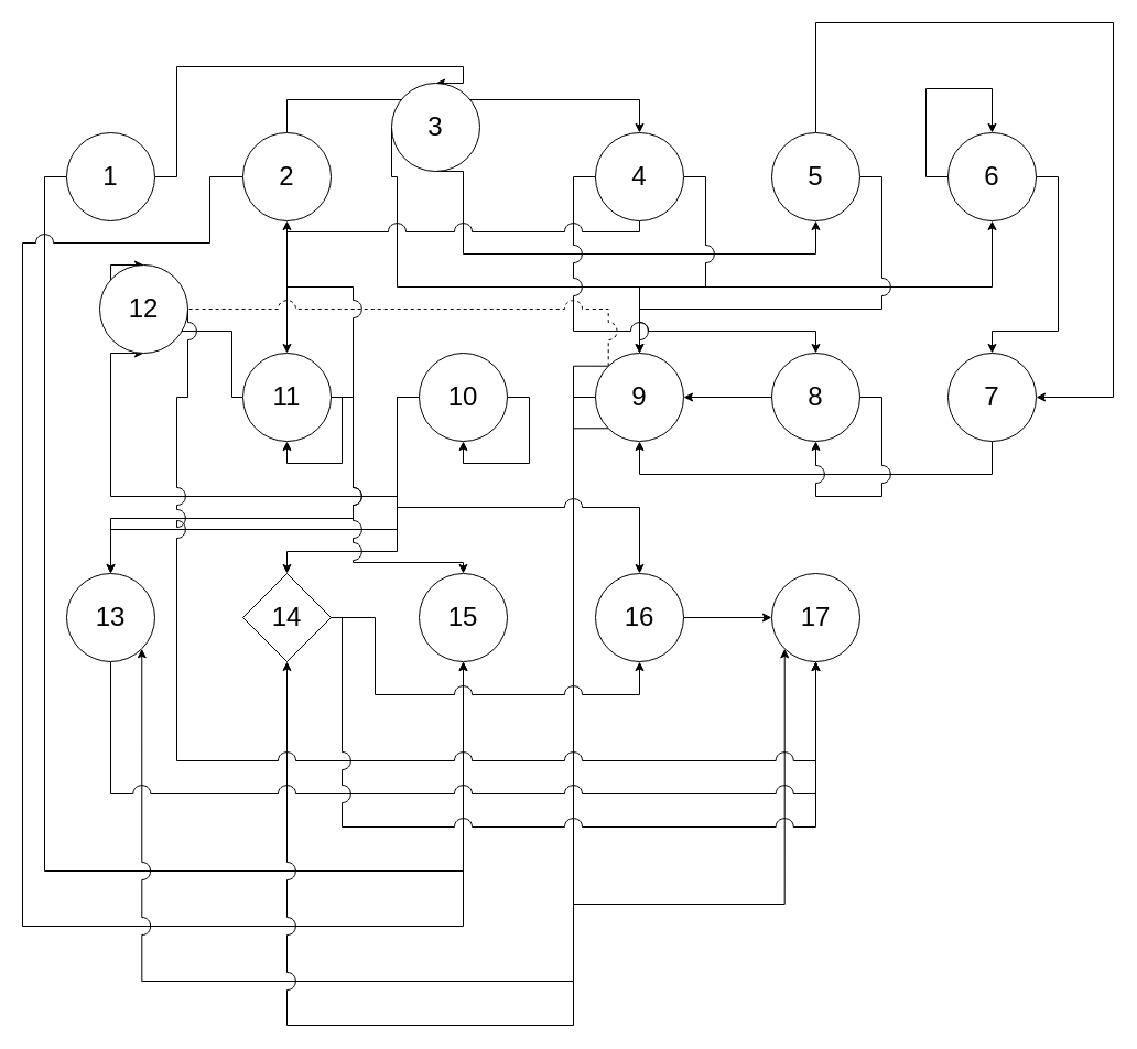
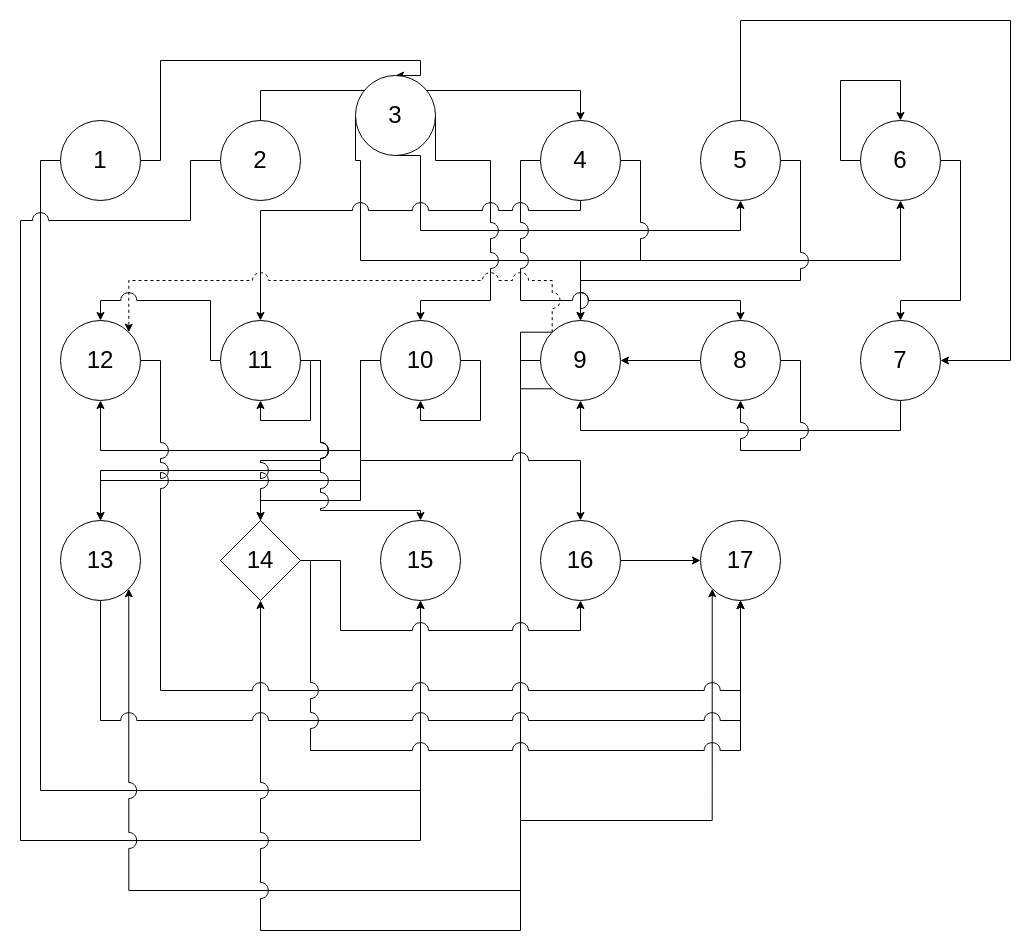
  <mxCell id="0" />
  <mxCell id="1" parent="0" />
  <mxCell id="2" style="edgeStyle=orthogonalEdgeStyle;rounded=0;orthogonalLoop=1;jettySize=auto;html=1;exitX=1;exitY=0.5;exitDx=0;exitDy=0;entryX=0.5;entryY=0;entryDx=0;entryDy=0;jumpStyle=arc;jumpSize=16;" parent="1" source="4" target="11" edge="1"><mxGeometry relative="1" as="geometry"><Array as="points"><mxPoint x="160" y="160" /><mxPoint x="160" y="60" /><mxPoint x="420" y="60" /></Array></mxGeometry></mxCell>
  <mxCell id="3" style="edgeStyle=orthogonalEdgeStyle;rounded=0;jumpStyle=arc;jumpSize=16;orthogonalLoop=1;jettySize=auto;html=1;exitX=0;exitY=0.5;exitDx=0;exitDy=0;entryX=0.5;entryY=1;entryDx=0;entryDy=0;" parent="1" source="4" target="47" edge="1"><mxGeometry relative="1" as="geometry"><Array as="points"><mxPoint x="40" y="160" /><mxPoint x="40" y="790" /><mxPoint x="420" y="790" /></Array></mxGeometry></mxCell>
  <mxCell id="4" value="&lt;font style=&quot;font-size: 24px&quot;&gt;1&lt;/font&gt;" style="ellipse;whiteSpace=wrap;html=1;aspect=fixed;" parent="1" vertex="1"><mxGeometry x="60" y="120" width="80" height="80" as="geometry" /></mxCell>
  <mxCell id="5" style="edgeStyle=orthogonalEdgeStyle;rounded=0;orthogonalLoop=1;jettySize=auto;html=1;exitX=0.5;exitY=0;exitDx=0;exitDy=0;entryX=0.5;entryY=0;entryDx=0;entryDy=0;jumpStyle=arc;jumpSize=16;" parent="1" source="7" target="15" edge="1"><mxGeometry relative="1" as="geometry"><Array as="points"><mxPoint x="260" y="90" /><mxPoint x="580" y="90" /></Array></mxGeometry></mxCell>
  <mxCell id="6" style="edgeStyle=orthogonalEdgeStyle;rounded=0;jumpStyle=arc;jumpSize=16;orthogonalLoop=1;jettySize=auto;html=1;exitX=0;exitY=0.5;exitDx=0;exitDy=0;entryX=0.5;entryY=1;entryDx=0;entryDy=0;" parent="1" source="7" target="47" edge="1"><mxGeometry relative="1" as="geometry"><Array as="points"><mxPoint x="190" y="160" /><mxPoint x="190" y="220" /><mxPoint x="20" y="220" /><mxPoint x="20" y="840" /><mxPoint x="420" y="840" /></Array></mxGeometry></mxCell>
  <mxCell id="7" value="&lt;font style=&quot;font-size: 24px&quot;&gt;2&lt;/font&gt;" style="ellipse;whiteSpace=wrap;html=1;aspect=fixed;" parent="1" vertex="1"><mxGeometry x="220" y="120" width="80" height="80" as="geometry" /></mxCell>
  <mxCell id="8" style="edgeStyle=orthogonalEdgeStyle;rounded=0;orthogonalLoop=1;jettySize=auto;html=1;exitX=0.5;exitY=1;exitDx=0;exitDy=0;entryX=0.5;entryY=1;entryDx=0;entryDy=0;jumpStyle=arc;jumpSize=16;" parent="1" source="11" target="18" edge="1"><mxGeometry relative="1" as="geometry"><Array as="points"><mxPoint x="420" y="230" /><mxPoint x="740" y="230" /></Array></mxGeometry></mxCell>
  <mxCell id="9" style="edgeStyle=orthogonalEdgeStyle;rounded=0;jumpStyle=arc;jumpSize=16;orthogonalLoop=1;jettySize=auto;html=1;exitX=0;exitY=0.5;exitDx=0;exitDy=0;entryX=0.5;entryY=1;entryDx=0;entryDy=0;" parent="1" source="11" target="20" edge="1"><mxGeometry relative="1" as="geometry"><Array as="points"><mxPoint x="360" y="160" /><mxPoint x="360" y="260" /><mxPoint x="900" y="260" /></Array></mxGeometry></mxCell>
+ <mxCell id="10" style="edgeStyle=orthogonalEdgeStyle;rounded=0;jumpStyle=arc;jumpSize=16;orthogonalLoop=1;jettySize=auto;html=1;exitX=1;exitY=0.5;exitDx=0;exitDy=0;entryX=0.5;entryY=0;entryDx=0;entryDy=0;" parent="1" source="11" target="34" edge="1"><mxGeometry relative="1" as="geometry"><Array as="points"><mxPoint x="490" y="160" /><mxPoint x="490" y="300" /><mxPoint x="420" y="300" /></Array></mxGeometry></mxCell>
  <mxCell id="11" value="&lt;font style=&quot;font-size: 24px&quot;&gt;3&lt;/font&gt;" style="ellipse;whiteSpace=wrap;html=1;aspect=fixed;" parent="1" vertex="1"><mxGeometry x="355" y="75" width="80" height="80" as="geometry" /></mxCell>
  <mxCell id="12" style="edgeStyle=orthogonalEdgeStyle;rounded=0;orthogonalLoop=1;jettySize=auto;html=1;exitX=1;exitY=0.5;exitDx=0;exitDy=0;jumpStyle=arc;jumpSize=16;" parent="1" source="15" target="29" edge="1"><mxGeometry relative="1" as="geometry" /></mxCell>
  <mxCell id="13" style="edgeStyle=orthogonalEdgeStyle;rounded=0;jumpStyle=arc;jumpSize=16;orthogonalLoop=1;jettySize=auto;html=1;exitX=0;exitY=0.5;exitDx=0;exitDy=0;entryX=0.5;entryY=0;entryDx=0;entryDy=0;" parent="1" source="15" target="24" edge="1"><mxGeometry relative="1" as="geometry"><Array as="points"><mxPoint x="520" y="160" /><mxPoint x="520" y="300" /><mxPoint x="740" y="300" /></Array></mxGeometry></mxCell>
  <mxCell id="14" style="edgeStyle=orthogonalEdgeStyle;rounded=0;jumpStyle=arc;jumpSize=16;orthogonalLoop=1;jettySize=auto;html=1;exitX=0.5;exitY=1;exitDx=0;exitDy=0;entryX=0.5;entryY=0;entryDx=0;entryDy=0;" parent="1" source="15" target="39" edge="1"><mxGeometry relative="1" as="geometry"><Array as="points"><mxPoint x="580" y="210" /><mxPoint x="260" y="210" /></Array></mxGeometry></mxCell>
  <mxCell id="15" value="&lt;font style=&quot;font-size: 24px&quot;&gt;4&lt;/font&gt;" style="ellipse;whiteSpace=wrap;html=1;aspect=fixed;" parent="1" vertex="1"><mxGeometry x="540" y="120" width="80" height="80" as="geometry" /></mxCell>
  <mxCell id="16" style="edgeStyle=orthogonalEdgeStyle;rounded=0;jumpStyle=arc;jumpSize=16;orthogonalLoop=1;jettySize=auto;html=1;exitX=0.5;exitY=0;exitDx=0;exitDy=0;entryX=1;entryY=0.5;entryDx=0;entryDy=0;" parent="1" source="18" target="22" edge="1"><mxGeometry relative="1" as="geometry"><Array as="points"><mxPoint x="740" y="20" /><mxPoint x="1010" y="20" /><mxPoint x="1010" y="360" /></Array></mxGeometry></mxCell>
  <mxCell id="17" style="edgeStyle=orthogonalEdgeStyle;rounded=0;jumpStyle=arc;jumpSize=16;orthogonalLoop=1;jettySize=auto;html=1;exitX=1;exitY=0.5;exitDx=0;exitDy=0;entryX=0.5;entryY=0;entryDx=0;entryDy=0;" parent="1" source="18" target="29" edge="1"><mxGeometry relative="1" as="geometry"><Array as="points"><mxPoint x="800" y="160" /><mxPoint x="800" y="280" /><mxPoint x="580" y="280" /></Array></mxGeometry></mxCell>
  <mxCell id="18" value="&lt;font style=&quot;font-size: 24px&quot;&gt;5&lt;/font&gt;" style="ellipse;whiteSpace=wrap;html=1;aspect=fixed;" parent="1" vertex="1"><mxGeometry x="700" y="120" width="80" height="80" as="geometry" /></mxCell>
  <mxCell id="19" style="edgeStyle=orthogonalEdgeStyle;rounded=0;jumpStyle=arc;jumpSize=16;orthogonalLoop=1;jettySize=auto;html=1;exitX=1;exitY=0.5;exitDx=0;exitDy=0;entryX=0.5;entryY=0;entryDx=0;entryDy=0;" parent="1" source="20" target="22" edge="1"><mxGeometry relative="1" as="geometry"><Array as="points"><mxPoint x="960" y="160" /><mxPoint x="960" y="300" /><mxPoint x="900" y="300" /></Array></mxGeometry></mxCell>
  <mxCell id="20" value="&lt;font style=&quot;font-size: 24px&quot;&gt;6&lt;/font&gt;" style="ellipse;whiteSpace=wrap;html=1;aspect=fixed;" parent="1" vertex="1"><mxGeometry x="860" y="120" width="80" height="80" as="geometry" /></mxCell>
  <mxCell id="21" style="edgeStyle=orthogonalEdgeStyle;rounded=0;jumpStyle=arc;jumpSize=16;orthogonalLoop=1;jettySize=auto;html=1;exitX=0.5;exitY=1;exitDx=0;exitDy=0;entryX=0.5;entryY=1;entryDx=0;entryDy=0;" parent="1" source="22" target="29" edge="1"><mxGeometry relative="1" as="geometry"><Array as="points"><mxPoint x="900" y="430" /><mxPoint x="580" y="430" /></Array></mxGeometry></mxCell>
  <mxCell id="22" value="&lt;font style=&quot;font-size: 24px&quot;&gt;7&lt;/font&gt;" style="ellipse;whiteSpace=wrap;html=1;aspect=fixed;" parent="1" vertex="1"><mxGeometry x="860" y="320" width="80" height="80" as="geometry" /></mxCell>
  <mxCell id="23" style="edgeStyle=orthogonalEdgeStyle;rounded=0;jumpStyle=arc;jumpSize=16;orthogonalLoop=1;jettySize=auto;html=1;exitX=0;exitY=0.5;exitDx=0;exitDy=0;entryX=1;entryY=0.5;entryDx=0;entryDy=0;" parent="1" source="24" target="29" edge="1"><mxGeometry relative="1" as="geometry"><Array as="points"><mxPoint x="680" y="360" /><mxPoint x="680" y="360" /></Array></mxGeometry></mxCell>
  <mxCell id="24" value="&lt;font style=&quot;font-size: 24px&quot;&gt;8&lt;/font&gt;" style="ellipse;whiteSpace=wrap;html=1;aspect=fixed;" parent="1" vertex="1"><mxGeometry x="700" y="320" width="80" height="80" as="geometry" /></mxCell>
  <mxCell id="25" style="edgeStyle=orthogonalEdgeStyle;rounded=0;jumpStyle=arc;jumpSize=16;orthogonalLoop=1;jettySize=auto;html=1;exitX=0;exitY=0;exitDx=0;exitDy=0;entryX=1;entryY=0;entryDx=0;entryDy=0;dashed=1;" parent="1" source="29" target="41" edge="1"><mxGeometry relative="1" as="geometry"><Array as="points"><mxPoint x="552" y="280" /><mxPoint x="128" y="280" /></Array></mxGeometry></mxCell>
  <mxCell id="26" style="edgeStyle=orthogonalEdgeStyle;rounded=0;jumpStyle=arc;jumpSize=16;orthogonalLoop=1;jettySize=auto;html=1;exitX=0;exitY=1;exitDx=0;exitDy=0;entryX=1;entryY=1;entryDx=0;entryDy=0;" parent="1" source="29" target="43" edge="1"><mxGeometry relative="1" as="geometry"><Array as="points"><mxPoint x="520" y="388" /><mxPoint x="520" y="890" /><mxPoint x="128" y="890" /></Array></mxGeometry></mxCell>
  <mxCell id="27" style="edgeStyle=orthogonalEdgeStyle;rounded=0;jumpStyle=arc;jumpSize=16;orthogonalLoop=1;jettySize=auto;html=1;exitX=0;exitY=0.5;exitDx=0;exitDy=0;entryX=0.5;entryY=1;entryDx=0;entryDy=0;" parent="1" source="29" target="46" edge="1"><mxGeometry relative="1" as="geometry"><Array as="points"><mxPoint x="520" y="360" /><mxPoint x="520" y="930" /><mxPoint x="260" y="930" /></Array></mxGeometry></mxCell>
  <mxCell id="28" style="edgeStyle=orthogonalEdgeStyle;rounded=0;jumpStyle=arc;jumpSize=16;orthogonalLoop=1;jettySize=auto;html=1;exitX=0;exitY=0;exitDx=0;exitDy=0;entryX=0;entryY=1;entryDx=0;entryDy=0;" parent="1" source="29" target="50" edge="1"><mxGeometry relative="1" as="geometry"><Array as="points"><mxPoint x="520" y="332" /><mxPoint x="520" y="820" /><mxPoint x="712" y="820" /></Array></mxGeometry></mxCell>
  <mxCell id="29" value="&lt;font style=&quot;font-size: 24px&quot;&gt;9&lt;/font&gt;" style="ellipse;whiteSpace=wrap;html=1;aspect=fixed;" parent="1" vertex="1"><mxGeometry x="540" y="320" width="80" height="80" as="geometry" /></mxCell>
  <mxCell id="30" style="edgeStyle=orthogonalEdgeStyle;rounded=0;jumpStyle=arc;jumpSize=16;orthogonalLoop=1;jettySize=auto;html=1;exitX=0;exitY=0.5;exitDx=0;exitDy=0;entryX=0.5;entryY=1;entryDx=0;entryDy=0;" parent="1" source="34" target="41" edge="1"><mxGeometry relative="1" as="geometry"><Array as="points"><mxPoint x="360" y="360" /><mxPoint x="360" y="450" /><mxPoint x="100" y="450" /></Array></mxGeometry></mxCell>
  <mxCell id="31" style="edgeStyle=orthogonalEdgeStyle;rounded=0;jumpStyle=arc;jumpSize=16;orthogonalLoop=1;jettySize=auto;html=1;exitX=0;exitY=0.5;exitDx=0;exitDy=0;entryX=0.5;entryY=0;entryDx=0;entryDy=0;" parent="1" source="34" target="43" edge="1"><mxGeometry relative="1" as="geometry"><Array as="points"><mxPoint x="360" y="360" /><mxPoint x="360" y="480" /><mxPoint x="100" y="480" /></Array></mxGeometry></mxCell>
  <mxCell id="32" style="edgeStyle=orthogonalEdgeStyle;rounded=0;jumpStyle=arc;jumpSize=16;orthogonalLoop=1;jettySize=auto;html=1;exitX=0;exitY=0.5;exitDx=0;exitDy=0;entryX=0.5;entryY=0;entryDx=0;entryDy=0;" parent="1" source="34" target="46" edge="1"><mxGeometry relative="1" as="geometry"><Array as="points"><mxPoint x="360" y="360" /><mxPoint x="360" y="500" /><mxPoint x="260" y="500" /></Array></mxGeometry></mxCell>
  <mxCell id="33" style="edgeStyle=orthogonalEdgeStyle;rounded=0;jumpStyle=arc;jumpSize=16;orthogonalLoop=1;jettySize=auto;html=1;exitX=0;exitY=0.5;exitDx=0;exitDy=0;" parent="1" source="34" target="49" edge="1"><mxGeometry relative="1" as="geometry" /></mxCell>
  <mxCell id="34" value="&lt;font style=&quot;font-size: 24px&quot;&gt;10&lt;/font&gt;" style="ellipse;whiteSpace=wrap;html=1;aspect=fixed;" parent="1" vertex="1"><mxGeometry x="380" y="320" width="80" height="80" as="geometry" /></mxCell>
  <mxCell id="35" style="edgeStyle=orthogonalEdgeStyle;rounded=0;jumpStyle=arc;jumpSize=16;orthogonalLoop=1;jettySize=auto;html=1;exitX=0;exitY=0.5;exitDx=0;exitDy=0;entryX=0.5;entryY=0;entryDx=0;entryDy=0;" parent="1" source="39" target="41" edge="1"><mxGeometry relative="1" as="geometry"><Array as="points"><mxPoint x="210" y="360" /><mxPoint x="210" y="300" /><mxPoint x="100" y="300" /></Array></mxGeometry></mxCell>
  <mxCell id="36" style="edgeStyle=orthogonalEdgeStyle;rounded=0;jumpStyle=arc;jumpSize=16;orthogonalLoop=1;jettySize=auto;html=1;exitX=1;exitY=0.5;exitDx=0;exitDy=0;entryX=0.5;entryY=0;entryDx=0;entryDy=0;" parent="1" source="39" target="43" edge="1"><mxGeometry relative="1" as="geometry"><Array as="points"><mxPoint x="320" y="360" /><mxPoint x="320" y="470" /><mxPoint x="100" y="470" /></Array></mxGeometry></mxCell>
- <mxCell id="37" style="edgeStyle=orthogonalEdgeStyle;rounded=0;jumpStyle=arc;jumpSize=16;orthogonalLoop=1;jettySize=auto;html=1;exitX=1;exitY=0.5;exitDx=0;exitDy=0;" parent="1" source="39" target="7" edge="1"><mxGeometry relative="1" as="geometry" /></mxCell>
+ <mxCell id="37" style="edgeStyle=orthogonalEdgeStyle;rounded=0;jumpStyle=arc;jumpSize=16;orthogonalLoop=1;jettySize=auto;html=1;exitX=1;exitY=0.5;exitDx=0;exitDy=0;entryX=0.5;entryY=0;entryDx=0;entryDy=0;" parent="1" source="39" target="46" edge="1"><mxGeometry relative="1" as="geometry" /></mxCell>
  <mxCell id="38" style="edgeStyle=orthogonalEdgeStyle;rounded=0;jumpStyle=arc;jumpSize=16;orthogonalLoop=1;jettySize=auto;html=1;exitX=1;exitY=0.5;exitDx=0;exitDy=0;entryX=0.5;entryY=0;entryDx=0;entryDy=0;" parent="1" source="39" target="47" edge="1"><mxGeometry relative="1" as="geometry"><Array as="points"><mxPoint x="320" y="360" /><mxPoint x="320" y="510" /><mxPoint x="420" y="510" /></Array></mxGeometry></mxCell>
  <mxCell id="39" value="&lt;font style=&quot;font-size: 24px&quot;&gt;11&lt;/font&gt;" style="ellipse;whiteSpace=wrap;html=1;aspect=fixed;" parent="1" vertex="1"><mxGeometry x="220" y="320" width="80" height="80" as="geometry" /></mxCell>
  <mxCell id="40" style="edgeStyle=orthogonalEdgeStyle;rounded=0;jumpStyle=arc;jumpSize=16;orthogonalLoop=1;jettySize=auto;html=1;exitX=1;exitY=0.5;exitDx=0;exitDy=0;entryX=0.5;entryY=1;entryDx=0;entryDy=0;" parent="1" source="41" target="50" edge="1"><mxGeometry relative="1" as="geometry"><Array as="points"><mxPoint x="160" y="360" /><mxPoint x="160" y="690" /><mxPoint x="740" y="690" /></Array></mxGeometry></mxCell>
- <mxCell id="41" value="&lt;font style=&quot;font-size: 24px&quot;&gt;12&lt;/font&gt;" style="ellipse;whiteSpace=wrap;html=1;aspect=fixed;" parent="1" vertex="1"><mxGeometry x="90" y="240" width="80" height="80" as="geometry" /></mxCell>
+ <mxCell id="41" value="&lt;font style=&quot;font-size: 24px&quot;&gt;12&lt;/font&gt;" style="ellipse;whiteSpace=wrap;html=1;aspect=fixed;" parent="1" vertex="1"><mxGeometry x="60" y="320" width="80" height="80" as="geometry" /></mxCell>
  <mxCell id="42" style="edgeStyle=orthogonalEdgeStyle;rounded=0;jumpStyle=arc;jumpSize=16;orthogonalLoop=1;jettySize=auto;html=1;exitX=0.5;exitY=1;exitDx=0;exitDy=0;entryX=0.5;entryY=1;entryDx=0;entryDy=0;" parent="1" source="43" target="50" edge="1"><mxGeometry relative="1" as="geometry"><Array as="points"><mxPoint x="100" y="720" /><mxPoint x="740" y="720" /></Array></mxGeometry></mxCell>
  <mxCell id="43" value="&lt;font style=&quot;font-size: 24px&quot;&gt;13&lt;/font&gt;" style="ellipse;whiteSpace=wrap;html=1;aspect=fixed;" parent="1" vertex="1"><mxGeometry x="60" y="520" width="80" height="80" as="geometry" /></mxCell>
  <mxCell id="44" style="edgeStyle=orthogonalEdgeStyle;rounded=0;jumpStyle=arc;jumpSize=16;orthogonalLoop=1;jettySize=auto;html=1;exitX=1;exitY=0.5;exitDx=0;exitDy=0;entryX=0.5;entryY=1;entryDx=0;entryDy=0;" parent="1" source="46" target="50" edge="1"><mxGeometry relative="1" as="geometry"><Array as="points"><mxPoint x="310" y="560" /><mxPoint x="310" y="750" /><mxPoint x="740" y="750" /></Array></mxGeometry></mxCell>
  <mxCell id="45" style="edgeStyle=orthogonalEdgeStyle;rounded=0;jumpStyle=arc;jumpSize=16;orthogonalLoop=1;jettySize=auto;html=1;exitX=1;exitY=0.5;exitDx=0;exitDy=0;entryX=0.5;entryY=1;entryDx=0;entryDy=0;" parent="1" source="46" target="49" edge="1"><mxGeometry relative="1" as="geometry"><Array as="points"><mxPoint x="340" y="560" /><mxPoint x="340" y="630" /><mxPoint x="580" y="630" /></Array></mxGeometry></mxCell>
  <mxCell id="46" value="&lt;font style=&quot;font-size: 24px&quot;&gt;14&lt;/font&gt;" style="rhombus;whiteSpace=wrap;html=1;aspect=fixed;" parent="1" vertex="1"><mxGeometry x="220" y="520" width="80" height="80" as="geometry" /></mxCell>
  <mxCell id="47" value="&lt;font style=&quot;font-size: 24px&quot;&gt;15&lt;/font&gt;" style="ellipse;whiteSpace=wrap;html=1;aspect=fixed;" parent="1" vertex="1"><mxGeometry x="380" y="520" width="80" height="80" as="geometry" /></mxCell>
  <mxCell id="48" style="edgeStyle=orthogonalEdgeStyle;rounded=0;jumpStyle=arc;jumpSize=16;orthogonalLoop=1;jettySize=auto;html=1;exitX=1;exitY=0.5;exitDx=0;exitDy=0;" parent="1" source="49" edge="1"><mxGeometry relative="1" as="geometry"><mxPoint x="700" y="560" as="targetPoint" /></mxGeometry></mxCell>
  <mxCell id="49" value="&lt;font style=&quot;font-size: 24px&quot;&gt;16&lt;/font&gt;" style="ellipse;whiteSpace=wrap;html=1;aspect=fixed;" parent="1" vertex="1"><mxGeometry x="540" y="520" width="80" height="80" as="geometry" /></mxCell>
  <mxCell id="50" value="&lt;font style=&quot;font-size: 24px&quot;&gt;17&lt;/font&gt;" style="ellipse;whiteSpace=wrap;html=1;aspect=fixed;" parent="1" vertex="1"><mxGeometry x="700" y="520" width="80" height="80" as="geometry" /></mxCell>
  <mxCell id="51" style="edgeStyle=orthogonalEdgeStyle;rounded=0;jumpStyle=arc;jumpSize=16;orthogonalLoop=1;jettySize=auto;html=1;exitX=0;exitY=0.5;exitDx=0;exitDy=0;entryX=0.5;entryY=0;entryDx=0;entryDy=0;" parent="1" source="20" target="20" edge="1"><mxGeometry relative="1" as="geometry"><Array as="points"><mxPoint x="840" y="160" /><mxPoint x="840" y="80" /><mxPoint x="900" y="80" /></Array></mxGeometry></mxCell>
  <mxCell id="52" style="edgeStyle=orthogonalEdgeStyle;rounded=0;jumpStyle=arc;jumpSize=16;orthogonalLoop=1;jettySize=auto;html=1;exitX=1;exitY=0.5;exitDx=0;exitDy=0;entryX=0.5;entryY=1;entryDx=0;entryDy=0;" parent="1" source="24" target="24" edge="1"><mxGeometry relative="1" as="geometry"><Array as="points"><mxPoint x="800" y="360" /><mxPoint x="800" y="450" /><mxPoint x="740" y="450" /></Array></mxGeometry></mxCell>
  <mxCell id="53" style="edgeStyle=orthogonalEdgeStyle;rounded=0;jumpStyle=arc;jumpSize=16;orthogonalLoop=1;jettySize=auto;html=1;exitX=1;exitY=0.5;exitDx=0;exitDy=0;entryX=0.5;entryY=1;entryDx=0;entryDy=0;" parent="1" source="34" target="34" edge="1"><mxGeometry relative="1" as="geometry" /></mxCell>
  <mxCell id="54" style="edgeStyle=orthogonalEdgeStyle;rounded=0;jumpStyle=arc;jumpSize=16;orthogonalLoop=1;jettySize=auto;html=1;exitX=1;exitY=0.5;exitDx=0;exitDy=0;entryX=0.5;entryY=1;entryDx=0;entryDy=0;" parent="1" source="39" target="39" edge="1"><mxGeometry relative="1" as="geometry"><Array as="points"><mxPoint x="310" y="360" /><mxPoint x="310" y="420" /><mxPoint x="260" y="420" /></Array></mxGeometry></mxCell>
